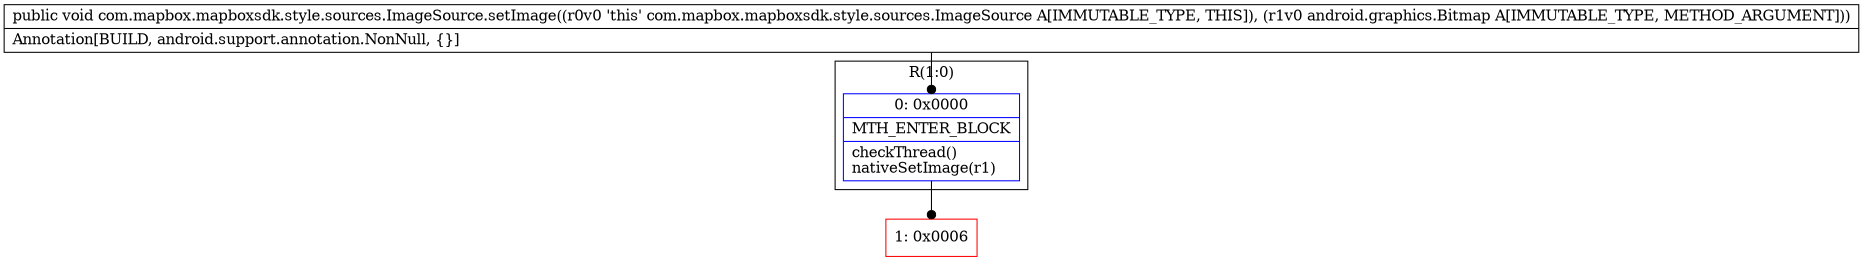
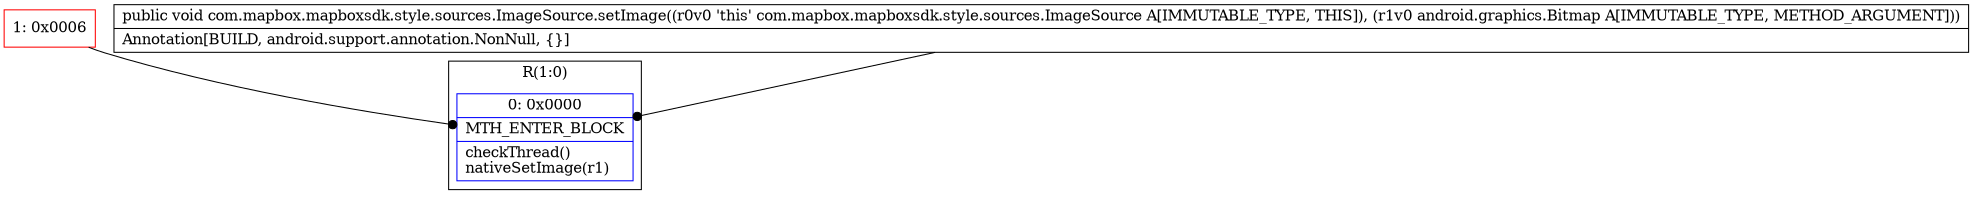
  digraph {
    node [shape=record]
    edge [arrowhead=dot]
    n1 [color=blue label="{0\:\ 0x0000|MTH_ENTER_BLOCK\l|checkThread()\lnativeSetImage(r1)\l}"]
    n2 [color=red label="{1\:\ 0x0006}"]
    n3 [label="{public void com.mapbox.mapboxsdk.style.sources.ImageSource.setImage((r0v0 'this' com.mapbox.mapboxsdk.style.sources.ImageSource A[IMMUTABLE_TYPE, THIS]), (r1v0 android.graphics.Bitmap A[IMMUTABLE_TYPE, METHOD_ARGUMENT]))  | Annotation[BUILD, android.support.annotation.NonNull, \{\}]\l}"]
    subgraph cluster_1 {
      label="R(1:0)"
      n1
    }
-   n1 -> n2
+   n2 -> n1
    n3 -> n1
  }
